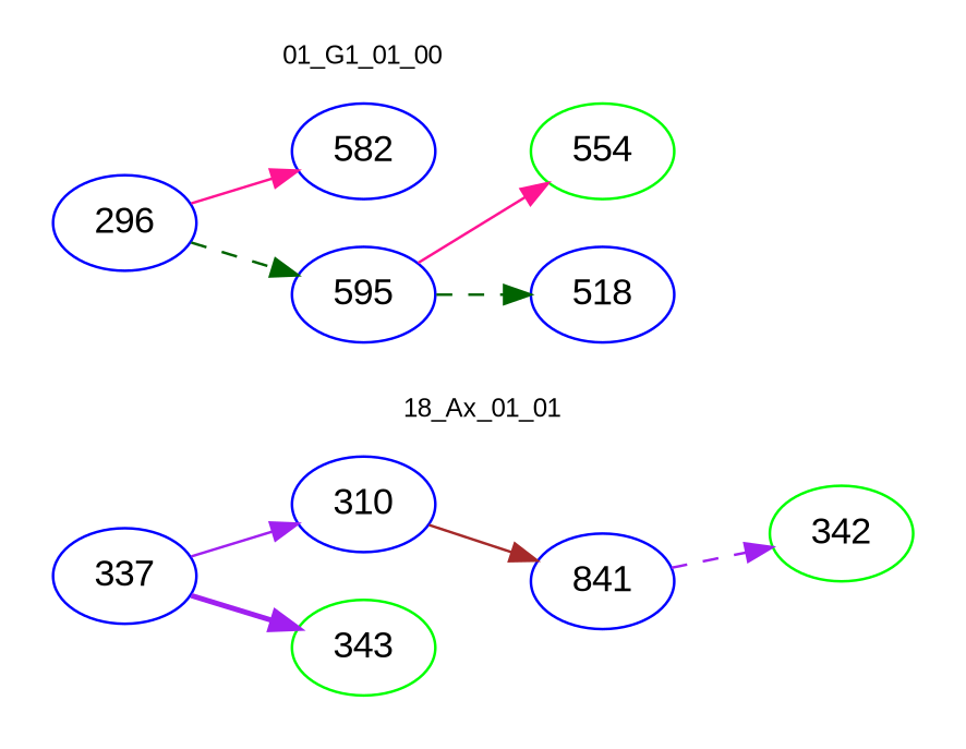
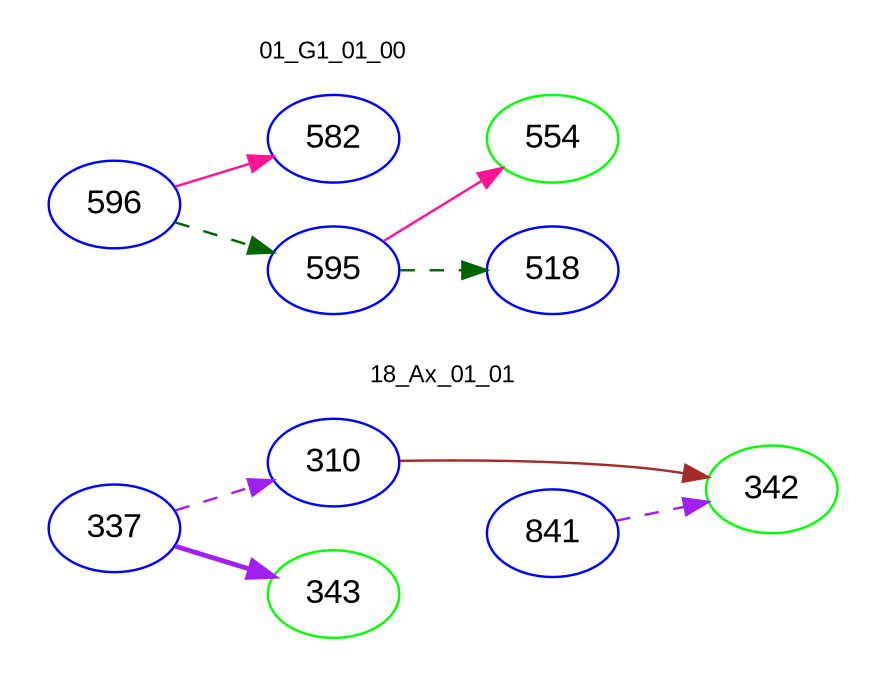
  digraph {
    fontname="Liberation Sans"
    rankdir=LR
    node [color=blue fontname="Liberation Sans"]
    edge [color=purple fontname="Liberation Sans" style=dashed]
    n1 [label=337]
    n2 [color=green label=343]
    n3 [label=310]
    n4 [label=841]
    n5 [color=green label=342]
-   n6 [label=296]
+   n6 [label=596]
    n7 [label=595]
    n8 [label=582]
    n9 [label=518]
    n10 [color=green label=554]
    subgraph cluster_1 {
      color=white
      fontsize=10
      label="18_Ax_01_01"
      n1
      n2
      n3
      n4
      n5
    }
    subgraph cluster_2 {
      color=white
      fontsize=10
      label="01_G1_01_00"
      n6
      n7
      n8
      n9
      n10
    }
    n1 -> n2 [style=bold]
-   n1 -> n3 [style=solid]
-   n3 -> n4 [color=brown style=solid]
+   n1 -> n3
+   n3 -> n5 [color=brown style=solid]
    n4 -> n5
    n6 -> n7 [color=darkgreen]
    n6 -> n8 [color=deeppink style=solid]
    n7 -> n9 [color=darkgreen]
    n7 -> n10 [color=deeppink style=solid]
  }
